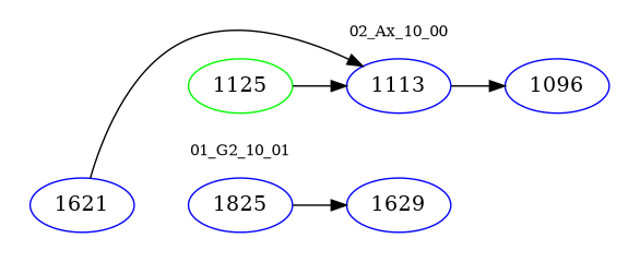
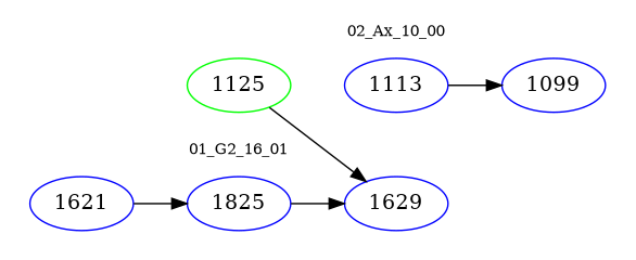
  digraph {
    rankdir=LR
    node [color=blue]
    edge [color=black]
    n1 [color=green label=1125]
    n2 [label=1113]
-   n3 [label=1096]
+   n3 [label=1099]
    n4 [label=1621]
    n5 [label=1825]
    n6 [label=1629]
    subgraph cluster_1 {
      color=white
      fontsize=10
      label="02_Ax_10_00"
      n1
      n2
      n3
    }
    subgraph cluster_2 {
      color=white
      fontsize=10
-     label="01_G2_10_01"
+     label="01_G2_16_01"
      n4
      n5
      n6
    }
-   n1 -> n2
+   n1 -> n6
    n2 -> n3
-   n4 -> n2
+   n4 -> n5
    n5 -> n6
  }
